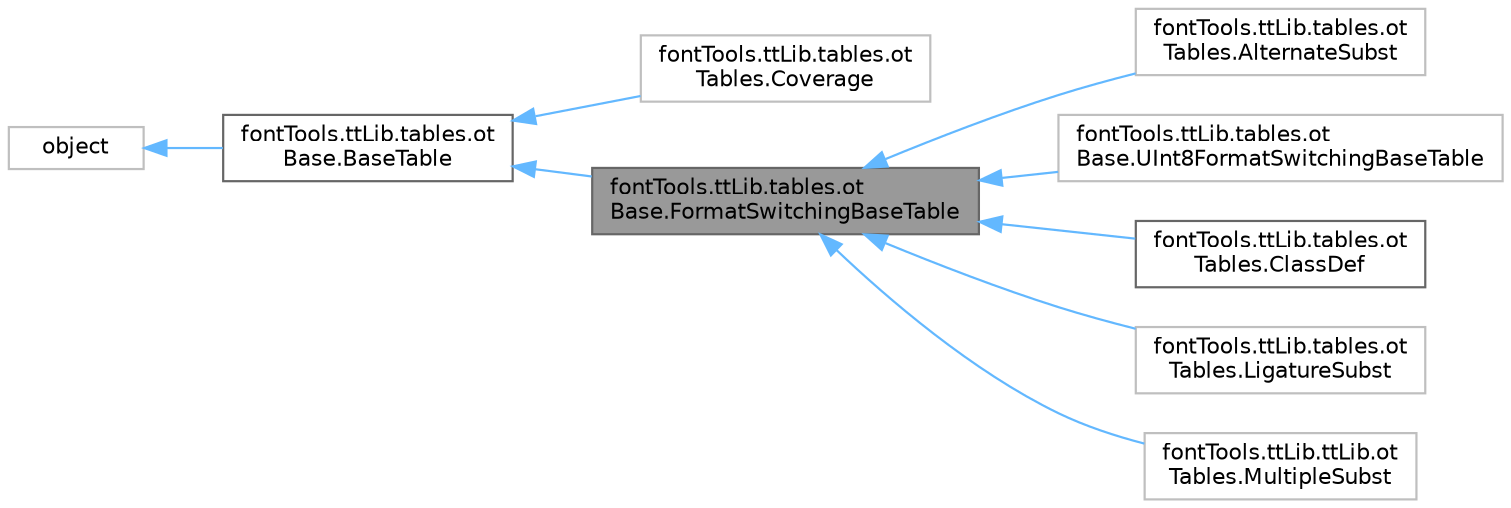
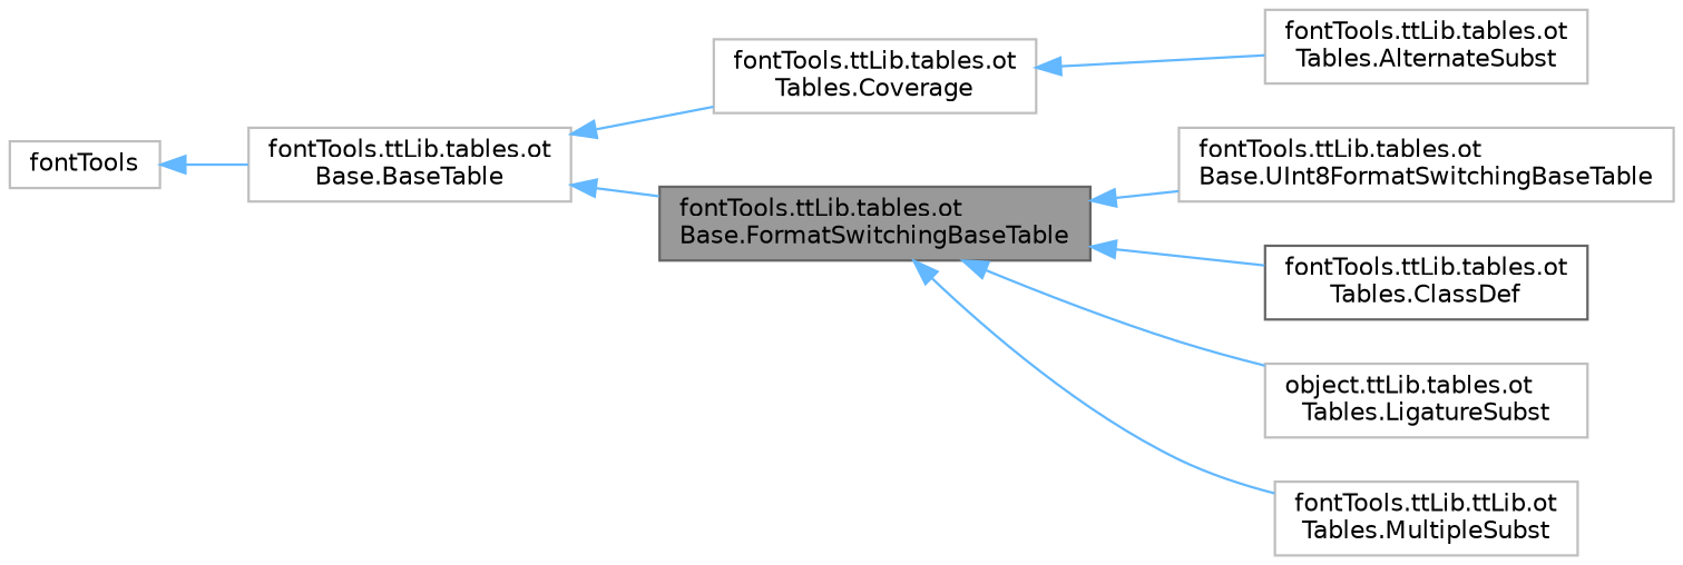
  digraph {
    rankdir=LR
    node [color=grey75 fillcolor=white fontname=Helvetica fontsize=10 shape=box style=filled]
    edge [color=steelblue1 dir=back fontname=Helvetica fontsize=10 labelfontname=Helvetica labelfontsize=10 style=solid]
    n1 [color=gray40 fillcolor=grey60 fontcolor=black height=0.2 label="fontTools.ttLib.tables.ot\lBase.FormatSwitchingBaseTable" width=0.4]
    n2 [height=0.2 label="fontTools.ttLib.tables.ot\lBase.UInt8FormatSwitchingBaseTable" width=0.4]
    n3 [height=0.2 label="fontTools.ttLib.tables.ot\lTables.AlternateSubst" width=0.4]
    n4 [color=gray40 height=0.2 label="fontTools.ttLib.tables.ot\lTables.ClassDef" width=0.4]
-   n5 [height=0.2 label="fontTools.ttLib.tables.ot\lTables.LigatureSubst" width=0.4]
+   n5 [height=0.2 label="object.ttLib.tables.ot\lTables.LigatureSubst" width=0.4]
    n6 [height=0.2 label="fontTools.ttLib.ttLib.ot\lTables.MultipleSubst" width=0.4]
    n7 [height=0.2 label="fontTools.ttLib.tables.ot\lTables.Coverage" width=0.4]
-   n8 [color=gray40 height=0.2 label="fontTools.ttLib.tables.ot\lBase.BaseTable" width=0.4]
-   n9 [height=0.2 label=object width=0.4]
+   n8 [height=0.2 label="fontTools.ttLib.tables.ot\lBase.BaseTable" width=0.4]
+   n9 [height=0.2 label=fontTools width=0.4]
    n1 -> n2
-   n1 -> n3
+   n7 -> n3
    n1 -> n4
    n1 -> n5
    n1 -> n6
    n8 -> n1
    n8 -> n7
    n9 -> n8
  }
